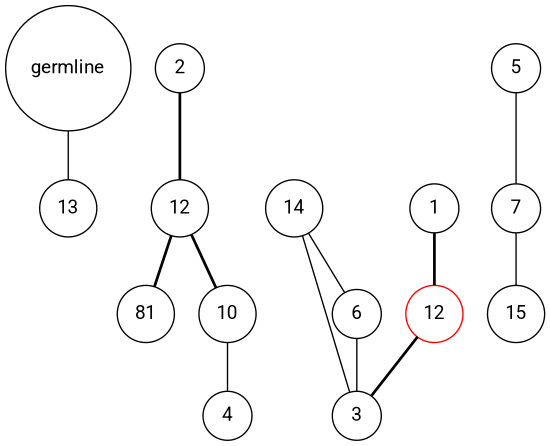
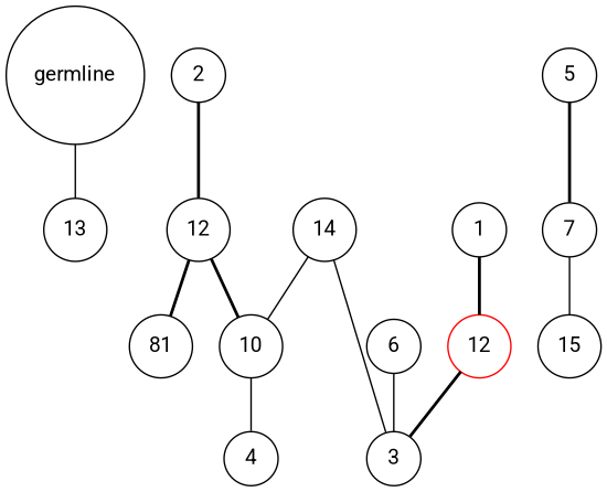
  graph {
    fontname=Roboto
    rankdir=UD
    splines=line
    node [fontname=Roboto shape=circle]
    edge [fontname=Roboto style=solid]
    n1 [label=germline]
    n2 [label=13]
    n3 [label=2]
    n4 [label=12]
    n5 [label=81]
    n6 [label=10]
    n7 [label=4]
    n8 [label=1]
    n9 [color=red label=12]
    n10 [label=3]
    n11 [label=14]
    n12 [label=6]
    n13 [label=5]
    n14 [label=7]
    n15 [label=15]
    n1 -- n2
    n3 -- n4 [style=bold]
    n4 -- n5 [style=bold]
    n4 -- n6 [style=bold]
    n6 -- n7
    n8 -- n9 [style=bold]
    n9 -- n10 [style=bold]
    n10 -- n11
-   n11 -- n12
+   n11 -- n6
    n12 -- n10
-   n13 -- n14
+   n13 -- n14 [style=bold]
    n14 -- n15
  }
